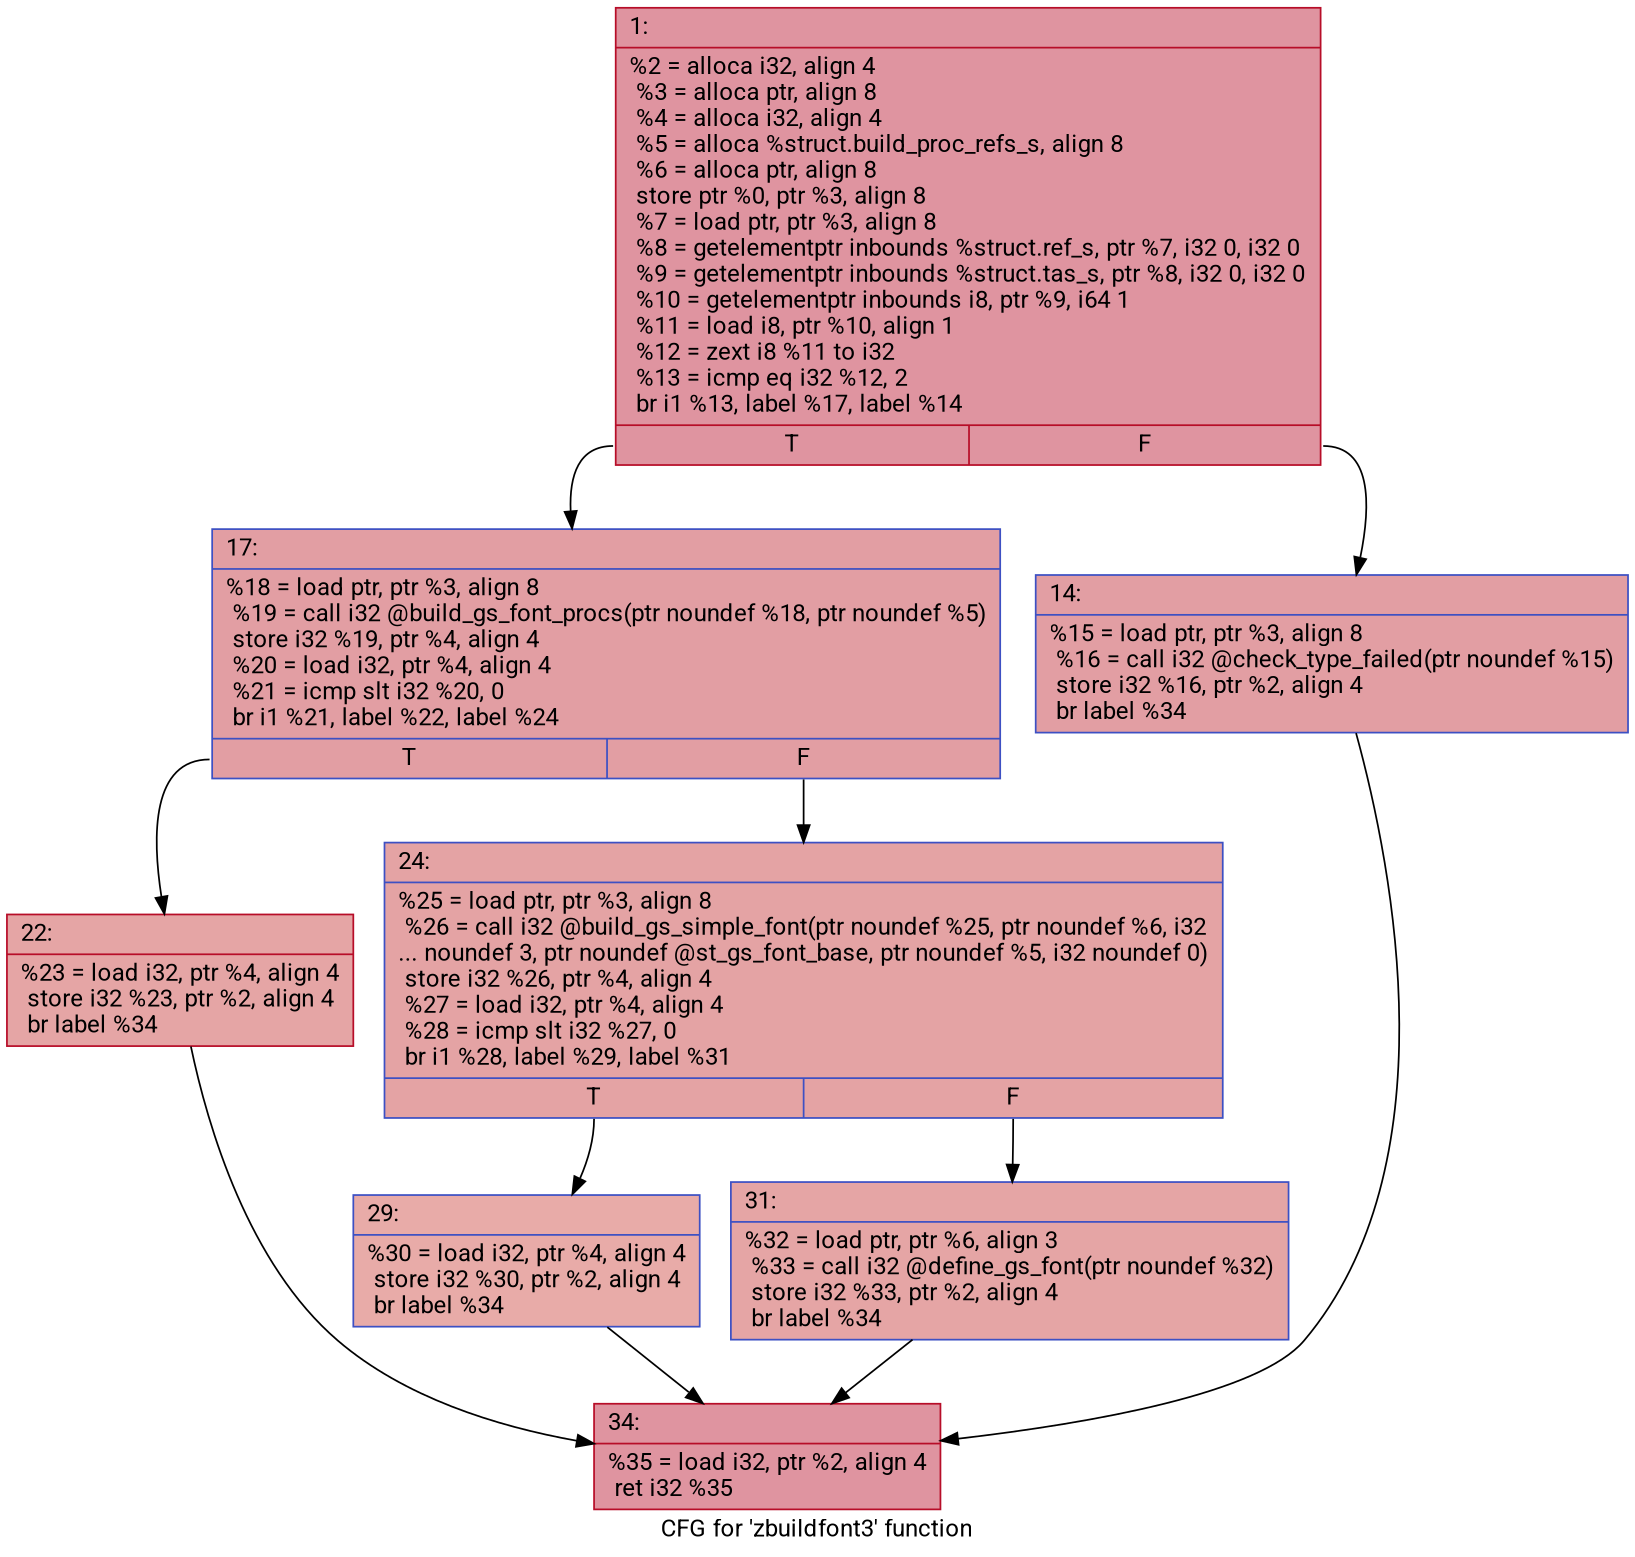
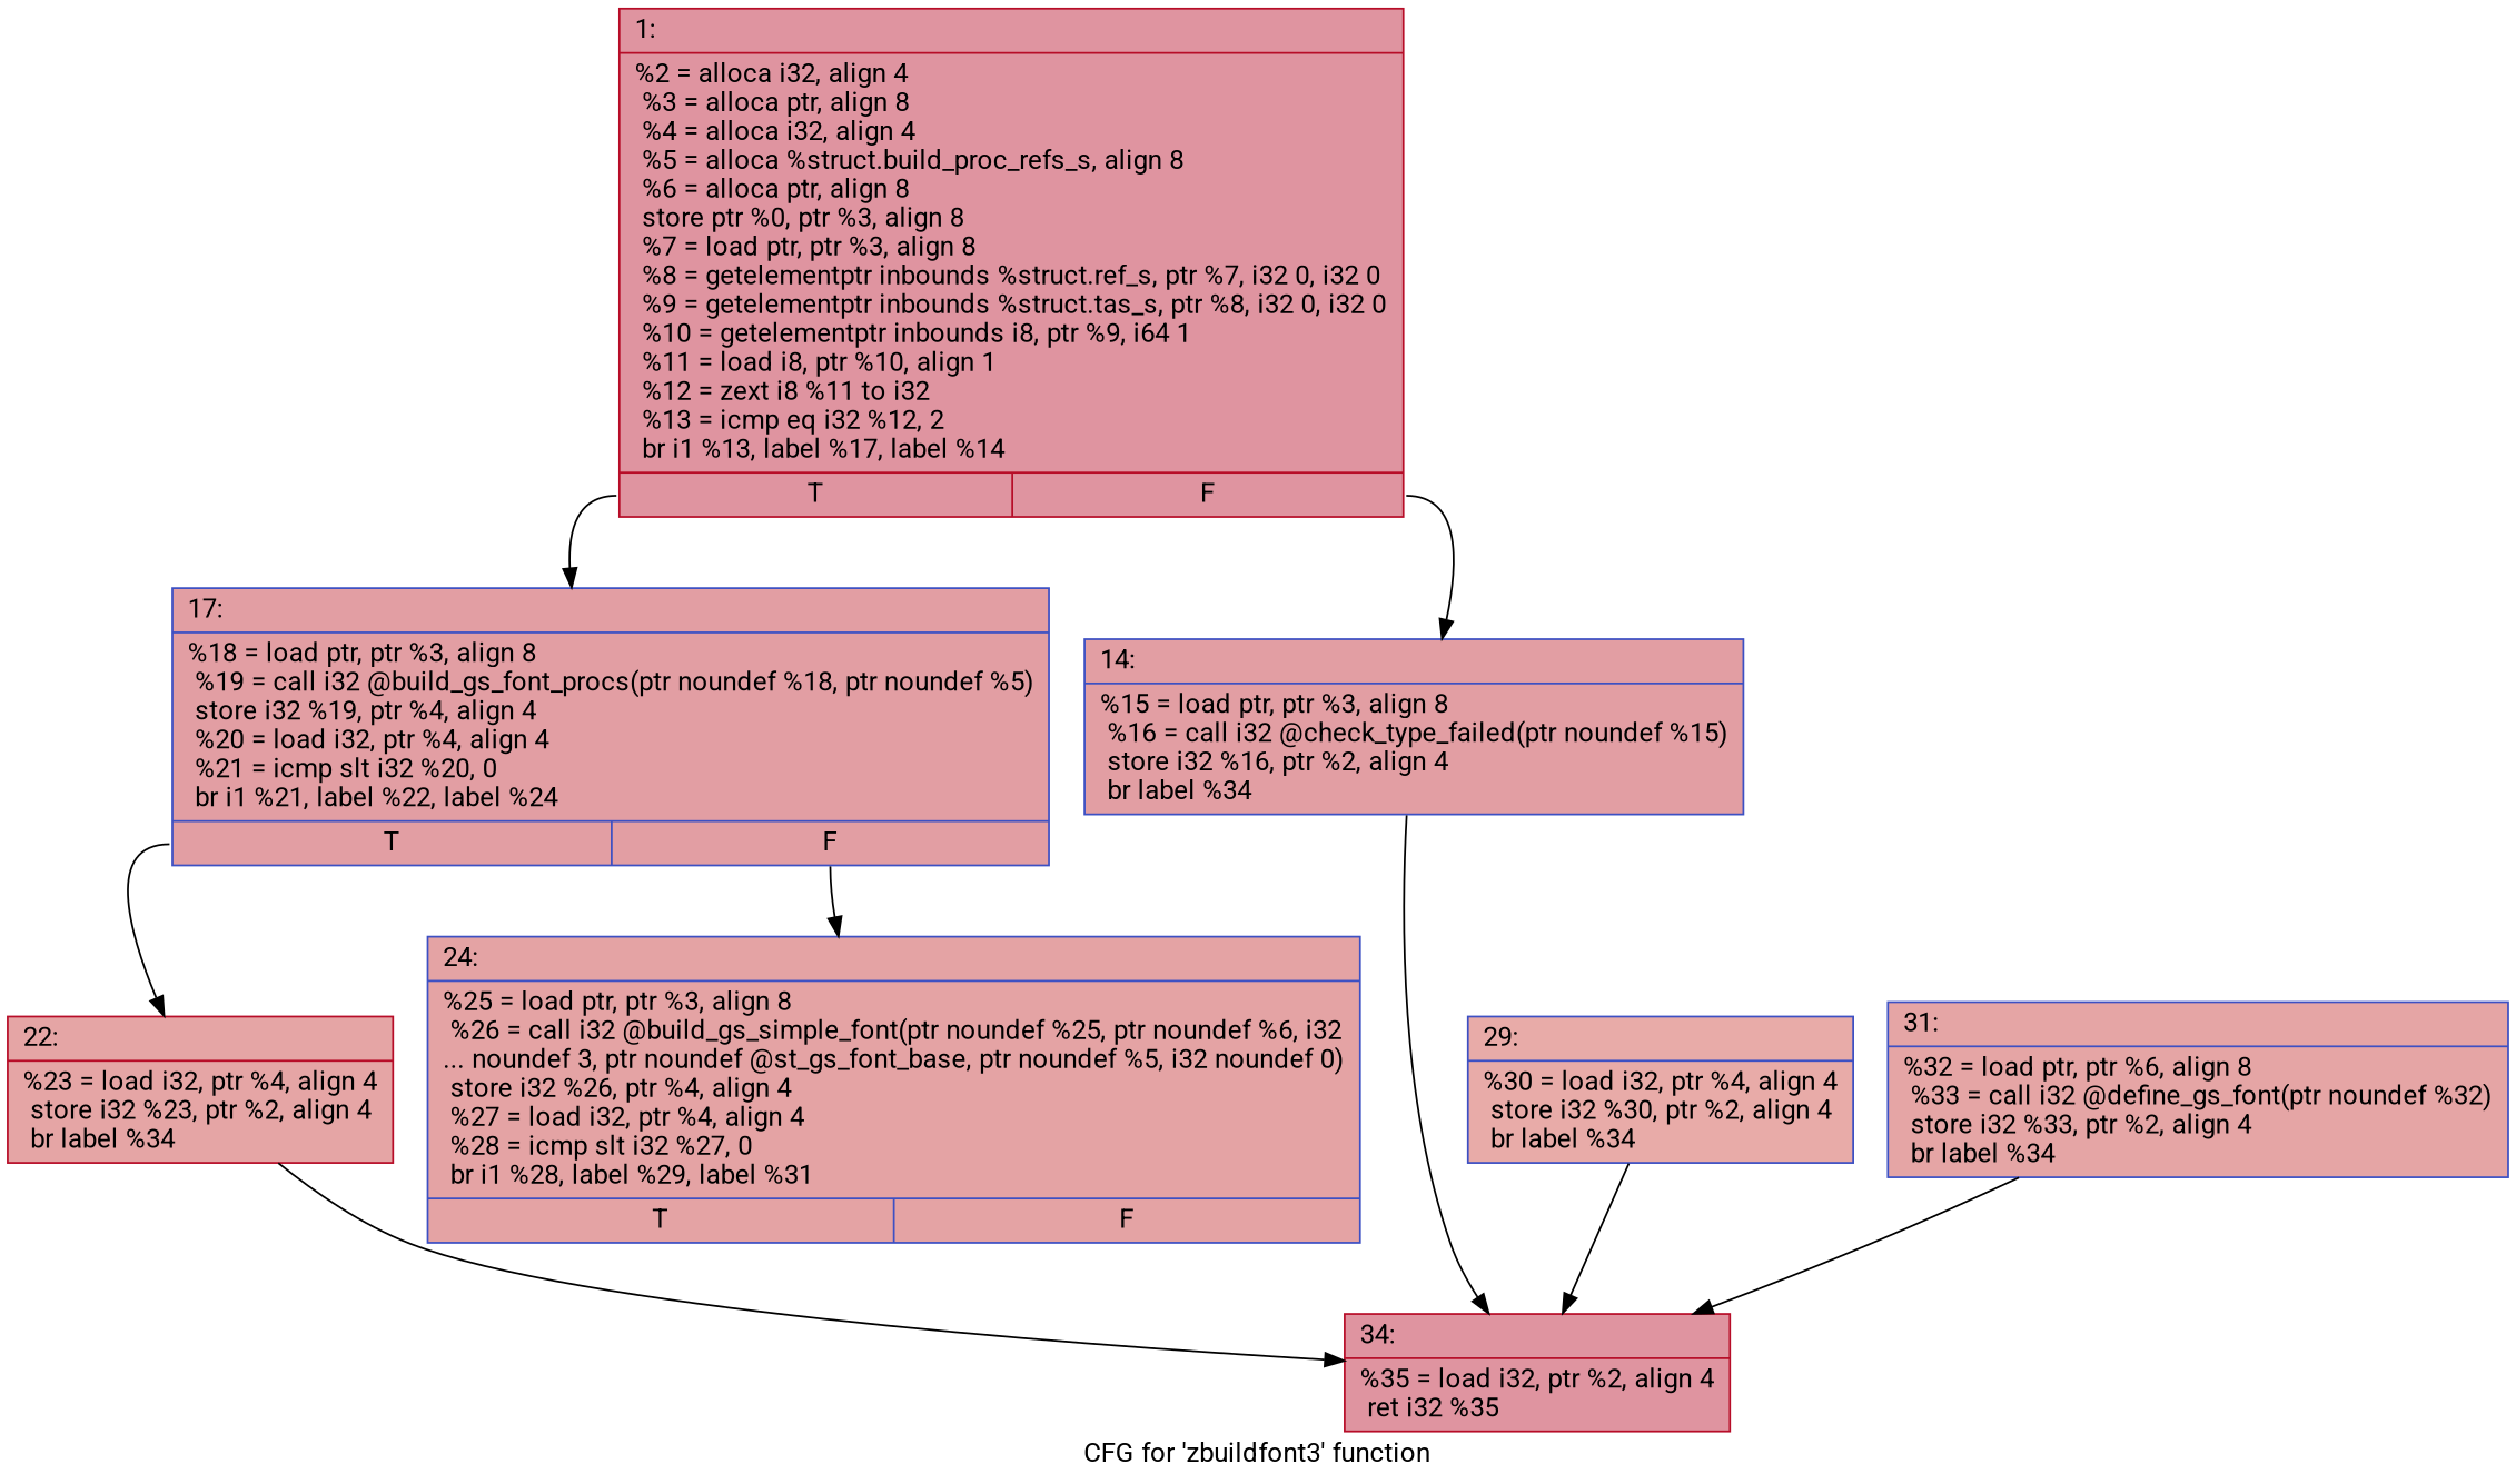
  digraph {
    fontname=Roboto
    label="CFG for 'zbuildfont3' function"
    node [color="#3d50c3ff" fillcolor="#b70d2870" fontname=Roboto shape=record style=filled]
    edge [fontname=Roboto]
    n1 [color="#b70d28ff" label="{1:\l|  %2 = alloca i32, align 4\l  %3 = alloca ptr, align 8\l  %4 = alloca i32, align 4\l  %5 = alloca %struct.build_proc_refs_s, align 8\l  %6 = alloca ptr, align 8\l  store ptr %0, ptr %3, align 8\l  %7 = load ptr, ptr %3, align 8\l  %8 = getelementptr inbounds %struct.ref_s, ptr %7, i32 0, i32 0\l  %9 = getelementptr inbounds %struct.tas_s, ptr %8, i32 0, i32 0\l  %10 = getelementptr inbounds i8, ptr %9, i64 1\l  %11 = load i8, ptr %10, align 1\l  %12 = zext i8 %11 to i32\l  %13 = icmp eq i32 %12, 2\l  br i1 %13, label %17, label %14\l|{<s0>T|<s1>F}}"]
    n2 [fillcolor="#be242e70" label="{17:\l|  %18 = load ptr, ptr %3, align 8\l  %19 = call i32 @build_gs_font_procs(ptr noundef %18, ptr noundef %5)\l  store i32 %19, ptr %4, align 4\l  %20 = load i32, ptr %4, align 4\l  %21 = icmp slt i32 %20, 0\l  br i1 %21, label %22, label %24\l|{<s0>T|<s1>F}}"]
    n3 [fillcolor="#be242e70" label="{14:\l|  %15 = load ptr, ptr %3, align 8\l  %16 = call i32 @check_type_failed(ptr noundef %15)\l  store i32 %16, ptr %2, align 4\l  br label %34\l}"]
    n4 [color="#b70d28ff" fillcolor="#c5333470" label="{22:\l|  %23 = load i32, ptr %4, align 4\l  store i32 %23, ptr %2, align 4\l  br label %34\l}"]
    n5 [fillcolor="#c32e3170" label="{24:\l|  %25 = load ptr, ptr %3, align 8\l  %26 = call i32 @build_gs_simple_font(ptr noundef %25, ptr noundef %6, i32\l... noundef 3, ptr noundef @st_gs_font_base, ptr noundef %5, i32 noundef 0)\l  store i32 %26, ptr %4, align 4\l  %27 = load i32, ptr %4, align 4\l  %28 = icmp slt i32 %27, 0\l  br i1 %28, label %29, label %31\l|{<s0>T|<s1>F}}"]
    n6 [color="#b70d28ff" label="{34:\l|  %35 = load i32, ptr %2, align 4\l  ret i32 %35\l}"]
    n7 [fillcolor="#cc403a70" label="{29:\l|  %30 = load i32, ptr %4, align 4\l  store i32 %30, ptr %2, align 4\l  br label %34\l}"]
-   n8 [fillcolor="#c5333470" label="{31:\l|  %32 = load ptr, ptr %6, align 3\l  %33 = call i32 @define_gs_font(ptr noundef %32)\l  store i32 %33, ptr %2, align 4\l  br label %34\l}"]
+   n8 [fillcolor="#c5333470" label="{31:\l|  %32 = load ptr, ptr %6, align 8\l  %33 = call i32 @define_gs_font(ptr noundef %32)\l  store i32 %33, ptr %2, align 4\l  br label %34\l}"]
    n1 -> n2 [tailport=s0]
    n1 -> n3 [tailport=s1]
    n2 -> n4 [tailport=s0]
    n2 -> n5 [tailport=s1]
    n3 -> n6
    n4 -> n6
-   n5 -> n7 [tailport=s0]
-   n5 -> n8 [tailport=s1]
    n7 -> n6
    n8 -> n6
  }
